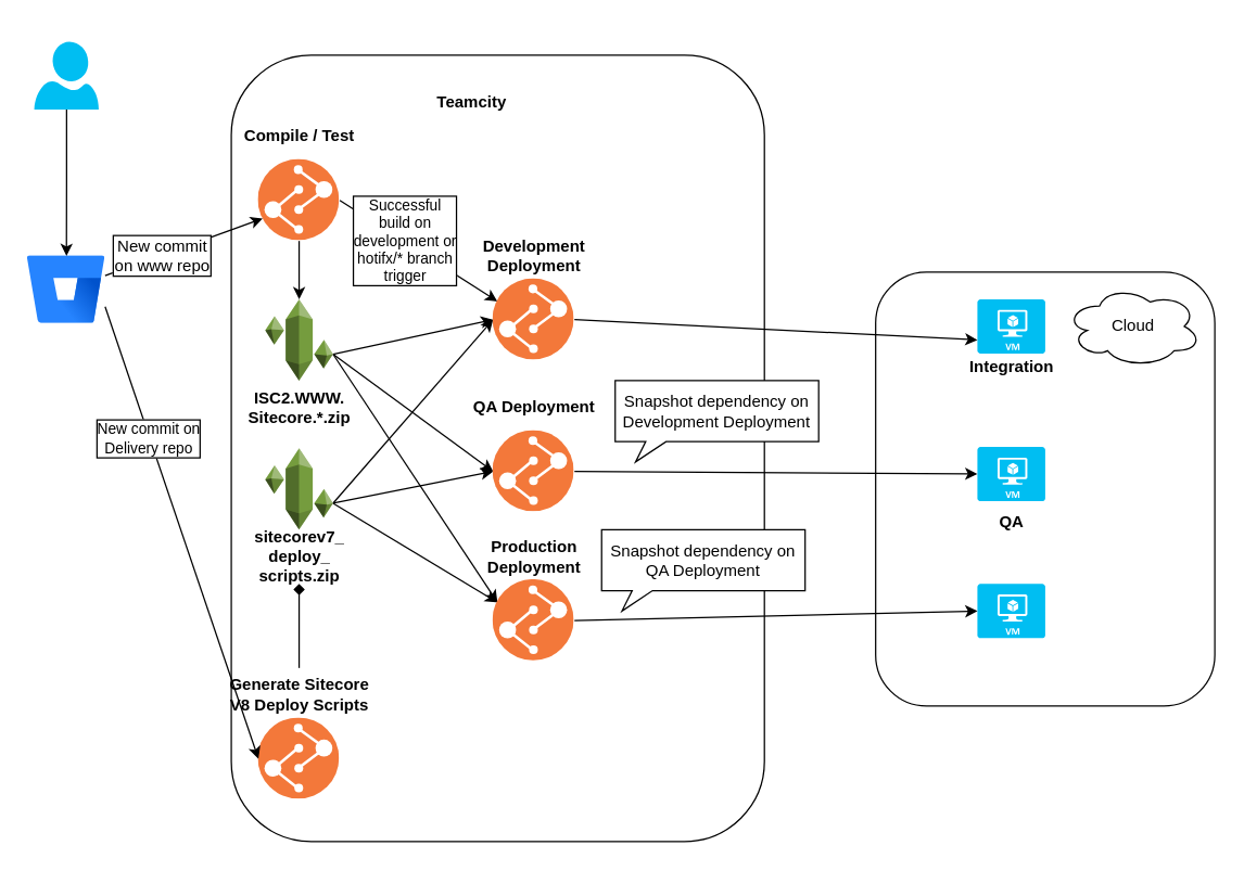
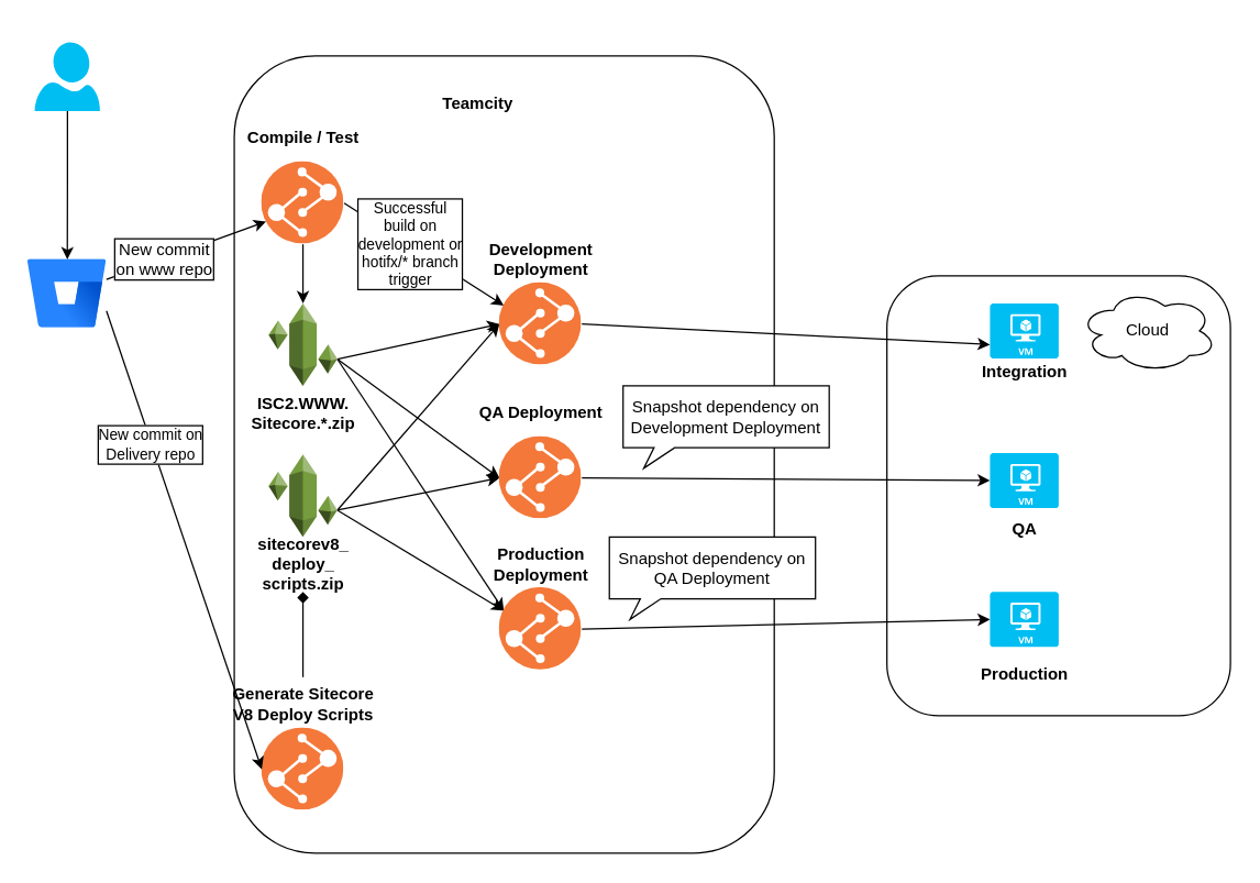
  <mxCell id="0" />
  <mxCell id="1" parent="0" />
  <mxCell id="2" value="" style="image;image=img/lib/atlassian/Bitbucket_Logo.svg;" vertex="1" parent="1"><mxGeometry x="20" y="188" width="57" height="50" as="geometry" /></mxCell>
  <mxCell id="3" value="" style="rounded=1;whiteSpace=wrap;html=1;" vertex="1" parent="1"><mxGeometry x="644.99" y="200" width="250" height="320" as="geometry" /></mxCell>
  <mxCell id="4" value="" style="verticalLabelPosition=bottom;html=1;verticalAlign=top;align=center;strokeColor=none;fillColor=#00BEF2;shape=mxgraph.azure.virtual_machine;" vertex="1" parent="1"><mxGeometry x="719.99" y="220" width="50" height="40" as="geometry" /></mxCell>
  <mxCell id="5" value="" style="verticalLabelPosition=bottom;html=1;verticalAlign=top;align=center;strokeColor=none;fillColor=#00BEF2;shape=mxgraph.azure.virtual_machine;" vertex="1" parent="1"><mxGeometry x="719.99" y="329" width="50" height="40" as="geometry" /></mxCell>
  <mxCell id="6" value="" style="verticalLabelPosition=bottom;html=1;verticalAlign=top;align=center;strokeColor=none;fillColor=#00BEF2;shape=mxgraph.azure.virtual_machine;" vertex="1" parent="1"><mxGeometry x="719.99" y="430" width="50" height="40" as="geometry" /></mxCell>
  <mxCell id="7" value="Cloud" style="ellipse;shape=cloud;whiteSpace=wrap;html=1;align=center;" vertex="1" parent="1"><mxGeometry x="784.99" y="210" width="100" height="60" as="geometry" /></mxCell>
  <mxCell id="8" value="" style="edgeStyle=orthogonalEdgeStyle;rounded=0;orthogonalLoop=1;jettySize=auto;html=1;fontSize=12;" edge="1" parent="1" source="10" target="2"><mxGeometry relative="1" as="geometry" /></mxCell>
  <mxCell id="9" value="" style="rounded=1;whiteSpace=wrap;html=1;" vertex="1" parent="1"><mxGeometry x="170" y="40" width="392.99" height="580" as="geometry" /></mxCell>
  <mxCell id="10" value="" style="verticalLabelPosition=bottom;html=1;verticalAlign=top;align=center;strokeColor=none;fillColor=#00BEF2;shape=mxgraph.azure.user;" vertex="1" parent="1"><mxGeometry x="24.75" y="30" width="47.5" height="50" as="geometry" /></mxCell>
  <mxCell id="11" value="Integration" style="text;strokeColor=none;fillColor=none;html=1;fontSize=12;fontStyle=1;verticalAlign=middle;align=center;" vertex="1" parent="1"><mxGeometry x="694.99" y="250" width="100" height="40" as="geometry" /></mxCell>
  <mxCell id="12" value="QA" style="text;strokeColor=none;fillColor=none;html=1;fontSize=12;fontStyle=1;verticalAlign=middle;align=center;" vertex="1" parent="1"><mxGeometry x="694.99" y="365" width="100" height="40" as="geometry" /></mxCell>
+ <mxCell id="13" value="Production" style="text;strokeColor=none;fillColor=none;html=1;fontSize=12;fontStyle=1;verticalAlign=middle;align=center;" vertex="1" parent="1"><mxGeometry x="694.99" y="470" width="100" height="40" as="geometry" /></mxCell>
  <mxCell id="14" value="Teamcity" style="text;strokeColor=none;fillColor=none;html=1;fontSize=12;fontStyle=1;verticalAlign=middle;align=center;" vertex="1" parent="1"><mxGeometry x="296.99" y="60" width="100" height="30" as="geometry" /></mxCell>
  <mxCell id="15" value="" style="shape=image;html=1;verticalAlign=top;verticalLabelPosition=bottom;labelBackgroundColor=#ffffff;imageAspect=0;aspect=fixed;image=https://cdn4.iconfinder.com/data/icons/humility-icons-MERGE/48x48/apps/control-center2.png" vertex="1" parent="1"><mxGeometry x="322.99" y="20" width="48" height="48" as="geometry" /></mxCell>
  <mxCell id="16" value="" style="edgeStyle=none;rounded=0;orthogonalLoop=1;jettySize=auto;html=1;fontSize=12;entryX=0.5;entryY=0;entryDx=0;entryDy=0;entryPerimeter=0;" edge="1" parent="1" source="19" target="35"><mxGeometry relative="1" as="geometry"><mxPoint x="352.99" y="260" as="targetPoint" /></mxGeometry></mxCell>
  <mxCell id="17" style="edgeStyle=none;rounded=0;orthogonalLoop=1;jettySize=auto;html=1;exitX=1;exitY=0.5;exitDx=0;exitDy=0;entryX=0;entryY=0.25;entryDx=0;entryDy=0;" edge="1" parent="1" source="19" target="37"><mxGeometry relative="1" as="geometry" /></mxCell>
  <mxCell id="18" value="Successful&lt;br&gt;build on&lt;br&gt;development or&lt;br&gt;hotifx/* branch&lt;br&gt;trigger" style="edgeLabel;html=1;align=center;verticalAlign=middle;resizable=0;points=[];labelBorderColor=default;" vertex="1" connectable="0" parent="17"><mxGeometry x="-0.479" y="-4" relative="1" as="geometry"><mxPoint x="19" y="7" as="offset" /></mxGeometry></mxCell>
  <mxCell id="19" value="" style="aspect=fixed;perimeter=ellipsePerimeter;html=1;align=center;shadow=0;dashed=0;fontColor=#4277BB;labelBackgroundColor=#ffffff;fontSize=12;spacingTop=3;image;image=img/lib/ibm/devops/build_test.svg;" vertex="1" parent="1"><mxGeometry x="190" y="117" width="60" height="60" as="geometry" /></mxCell>
  <mxCell id="20" value="Compile / Test" style="text;strokeColor=none;fillColor=none;html=1;fontSize=12;fontStyle=1;verticalAlign=middle;align=center;" vertex="1" parent="1"><mxGeometry x="170" y="80" width="100" height="40" as="geometry" /></mxCell>
  <mxCell id="21" value="" style="rounded=0;orthogonalLoop=1;jettySize=auto;html=1;fontSize=12;entryX=0;entryY=0.75;entryDx=0;entryDy=0;" edge="1" parent="1" source="2" target="19"><mxGeometry relative="1" as="geometry" /></mxCell>
  <mxCell id="22" value="New commit&lt;br&gt;on www repo" style="edgeLabel;html=1;align=center;verticalAlign=middle;resizable=0;points=[];fontSize=12;labelBorderColor=default;" vertex="1" connectable="0" parent="21"><mxGeometry x="-0.317" y="2" relative="1" as="geometry"><mxPoint x="3" y="1" as="offset" /></mxGeometry></mxCell>
  <mxCell id="23" value="" style="aspect=fixed;perimeter=ellipsePerimeter;html=1;align=center;shadow=0;dashed=0;fontColor=#4277BB;labelBackgroundColor=#ffffff;fontSize=12;spacingTop=3;image;image=img/lib/ibm/devops/build_test.svg;" vertex="1" parent="1"><mxGeometry x="190" y="529" width="60" height="60" as="geometry" /></mxCell>
  <mxCell id="24" style="edgeStyle=none;rounded=0;orthogonalLoop=1;jettySize=auto;html=1;exitX=0.5;exitY=0;exitDx=0;exitDy=0;entryX=0.5;entryY=1;entryDx=0;entryDy=0;endArrow=diamond;" edge="1" parent="1" source="25" target="30"><mxGeometry relative="1" as="geometry" /></mxCell>
  <mxCell id="25" value="Generate Sitecore&lt;br&gt;V8 Deploy Scripts" style="text;strokeColor=none;fillColor=none;html=1;fontSize=12;fontStyle=1;verticalAlign=middle;align=center;" vertex="1" parent="1"><mxGeometry x="170" y="492" width="100" height="40" as="geometry" /></mxCell>
  <mxCell id="26" style="edgeStyle=none;rounded=0;orthogonalLoop=1;jettySize=auto;html=1;exitX=1;exitY=0.675;exitDx=0;exitDy=0;exitPerimeter=0;entryX=0;entryY=0.25;entryDx=0;entryDy=0;" edge="1" parent="1" source="29" target="43"><mxGeometry relative="1" as="geometry" /></mxCell>
  <mxCell id="27" style="edgeStyle=none;rounded=0;orthogonalLoop=1;jettySize=auto;html=1;exitX=1;exitY=0.675;exitDx=0;exitDy=0;exitPerimeter=0;entryX=0;entryY=0.5;entryDx=0;entryDy=0;" edge="1" parent="1" source="29" target="40"><mxGeometry relative="1" as="geometry" /></mxCell>
  <mxCell id="28" style="edgeStyle=none;rounded=0;orthogonalLoop=1;jettySize=auto;html=1;exitX=1;exitY=0.675;exitDx=0;exitDy=0;exitPerimeter=0;entryX=0;entryY=0.5;entryDx=0;entryDy=0;" edge="1" parent="1" source="29" target="37"><mxGeometry relative="1" as="geometry" /></mxCell>
  <mxCell id="29" value="" style="outlineConnect=0;dashed=0;verticalLabelPosition=bottom;verticalAlign=top;align=center;html=1;shape=mxgraph.aws3.artifact;fillColor=#759C3E;gradientColor=none;" vertex="1" parent="1"><mxGeometry x="195" y="330" width="50" height="60" as="geometry" /></mxCell>
- <mxCell id="30" value="sitecorev7_&lt;br&gt;deploy_&lt;br&gt;scripts.zip" style="text;strokeColor=none;fillColor=none;html=1;fontSize=12;fontStyle=1;verticalAlign=middle;align=center;" vertex="1" parent="1"><mxGeometry x="170" y="390" width="100" height="40" as="geometry" /></mxCell>
+ <mxCell id="30" value="sitecorev8_&lt;br&gt;deploy_&lt;br&gt;scripts.zip" style="text;strokeColor=none;fillColor=none;html=1;fontSize=12;fontStyle=1;verticalAlign=middle;align=center;" vertex="1" parent="1"><mxGeometry x="170" y="390" width="100" height="40" as="geometry" /></mxCell>
  <mxCell id="31" value="ISC2.WWW.&lt;br&gt;Sitecore.*.zip" style="text;strokeColor=none;fillColor=none;html=1;fontSize=12;fontStyle=1;verticalAlign=middle;align=center;" vertex="1" parent="1"><mxGeometry x="170" y="280" width="100" height="40" as="geometry" /></mxCell>
  <mxCell id="32" style="edgeStyle=none;rounded=0;orthogonalLoop=1;jettySize=auto;html=1;exitX=1;exitY=0.675;exitDx=0;exitDy=0;exitPerimeter=0;entryX=0;entryY=0.5;entryDx=0;entryDy=0;" edge="1" parent="1" source="35" target="37"><mxGeometry relative="1" as="geometry" /></mxCell>
  <mxCell id="33" style="edgeStyle=none;rounded=0;orthogonalLoop=1;jettySize=auto;html=1;exitX=1;exitY=0.675;exitDx=0;exitDy=0;exitPerimeter=0;entryX=0;entryY=0.5;entryDx=0;entryDy=0;" edge="1" parent="1" source="35" target="40"><mxGeometry relative="1" as="geometry" /></mxCell>
  <mxCell id="34" style="edgeStyle=none;rounded=0;orthogonalLoop=1;jettySize=auto;html=1;exitX=1;exitY=0.675;exitDx=0;exitDy=0;exitPerimeter=0;entryX=0;entryY=0.25;entryDx=0;entryDy=0;" edge="1" parent="1" source="35" target="43"><mxGeometry relative="1" as="geometry" /></mxCell>
  <mxCell id="35" value="" style="outlineConnect=0;dashed=0;verticalLabelPosition=bottom;verticalAlign=top;align=center;html=1;shape=mxgraph.aws3.artifact;fillColor=#759C3E;gradientColor=none;" vertex="1" parent="1"><mxGeometry x="195" y="220" width="50" height="60" as="geometry" /></mxCell>
  <mxCell id="36" style="rounded=0;orthogonalLoop=1;jettySize=auto;html=1;exitX=1;exitY=0.5;exitDx=0;exitDy=0;entryX=0.25;entryY=0;entryDx=0;entryDy=0;" edge="1" parent="1" source="37" target="11"><mxGeometry relative="1" as="geometry" /></mxCell>
  <mxCell id="37" value="" style="aspect=fixed;perimeter=ellipsePerimeter;html=1;align=center;shadow=0;dashed=0;fontColor=#4277BB;labelBackgroundColor=#ffffff;fontSize=12;spacingTop=3;image;image=img/lib/ibm/devops/build_test.svg;" vertex="1" parent="1"><mxGeometry x="362.99" y="205" width="60" height="60" as="geometry" /></mxCell>
  <mxCell id="38" value="Development&lt;br&gt;Deployment" style="text;strokeColor=none;fillColor=none;html=1;fontSize=12;fontStyle=1;verticalAlign=middle;align=center;" vertex="1" parent="1"><mxGeometry x="342.99" y="168" width="100" height="40" as="geometry" /></mxCell>
  <mxCell id="39" style="edgeStyle=none;rounded=0;orthogonalLoop=1;jettySize=auto;html=1;exitX=1;exitY=0.5;exitDx=0;exitDy=0;" edge="1" parent="1" source="40" target="5"><mxGeometry relative="1" as="geometry" /></mxCell>
  <mxCell id="40" value="" style="aspect=fixed;perimeter=ellipsePerimeter;html=1;align=center;shadow=0;dashed=0;fontColor=#4277BB;labelBackgroundColor=#ffffff;fontSize=12;spacingTop=3;image;image=img/lib/ibm/devops/build_test.svg;" vertex="1" parent="1"><mxGeometry x="362.99" y="317" width="60" height="60" as="geometry" /></mxCell>
  <mxCell id="41" value="QA Deployment" style="text;strokeColor=none;fillColor=none;html=1;fontSize=12;fontStyle=1;verticalAlign=middle;align=center;" vertex="1" parent="1"><mxGeometry x="342.99" y="280" width="100" height="40" as="geometry" /></mxCell>
  <mxCell id="42" style="edgeStyle=none;rounded=0;orthogonalLoop=1;jettySize=auto;html=1;exitX=1;exitY=0.5;exitDx=0;exitDy=0;entryX=0;entryY=0.5;entryDx=0;entryDy=0;entryPerimeter=0;" edge="1" parent="1" source="43" target="6"><mxGeometry relative="1" as="geometry" /></mxCell>
  <mxCell id="43" value="" style="aspect=fixed;perimeter=ellipsePerimeter;html=1;align=center;shadow=0;dashed=0;fontColor=#4277BB;labelBackgroundColor=#ffffff;fontSize=12;spacingTop=3;image;image=img/lib/ibm/devops/build_test.svg;" vertex="1" parent="1"><mxGeometry x="362.99" y="427" width="60" height="60" as="geometry" /></mxCell>
  <mxCell id="44" value="Production&lt;br&gt;Deployment" style="text;strokeColor=none;fillColor=none;html=1;fontSize=12;fontStyle=1;verticalAlign=middle;align=center;" vertex="1" parent="1"><mxGeometry x="342.99" y="390" width="100" height="40" as="geometry" /></mxCell>
  <mxCell id="45" value="Snapshot dependency on Development Deployment" style="whiteSpace=wrap;html=1;shape=mxgraph.basic.rectCallout;dx=30;dy=15;boundedLbl=1;labelBorderColor=none;strokeColor=default;" vertex="1" parent="1"><mxGeometry x="452.99" y="280" width="150" height="60" as="geometry" /></mxCell>
  <mxCell id="46" value="Snapshot dependency on QA Deployment" style="whiteSpace=wrap;html=1;shape=mxgraph.basic.rectCallout;dx=30;dy=15;boundedLbl=1;labelBorderColor=none;strokeColor=default;" vertex="1" parent="1"><mxGeometry x="442.99" y="390" width="150" height="60" as="geometry" /></mxCell>
  <mxCell id="47" style="edgeStyle=none;rounded=0;orthogonalLoop=1;jettySize=auto;html=1;exitX=1;exitY=0.75;exitDx=0;exitDy=0;entryX=0;entryY=0.5;entryDx=0;entryDy=0;" edge="1" parent="1" source="2" target="23"><mxGeometry relative="1" as="geometry" /></mxCell>
  <mxCell id="48" value="New commit on&lt;br&gt;Delivery repo" style="edgeLabel;html=1;align=center;verticalAlign=middle;resizable=0;points=[];labelBorderColor=default;" vertex="1" connectable="0" parent="47"><mxGeometry x="-0.419" y="-1" relative="1" as="geometry"><mxPoint as="offset" /></mxGeometry></mxCell>
